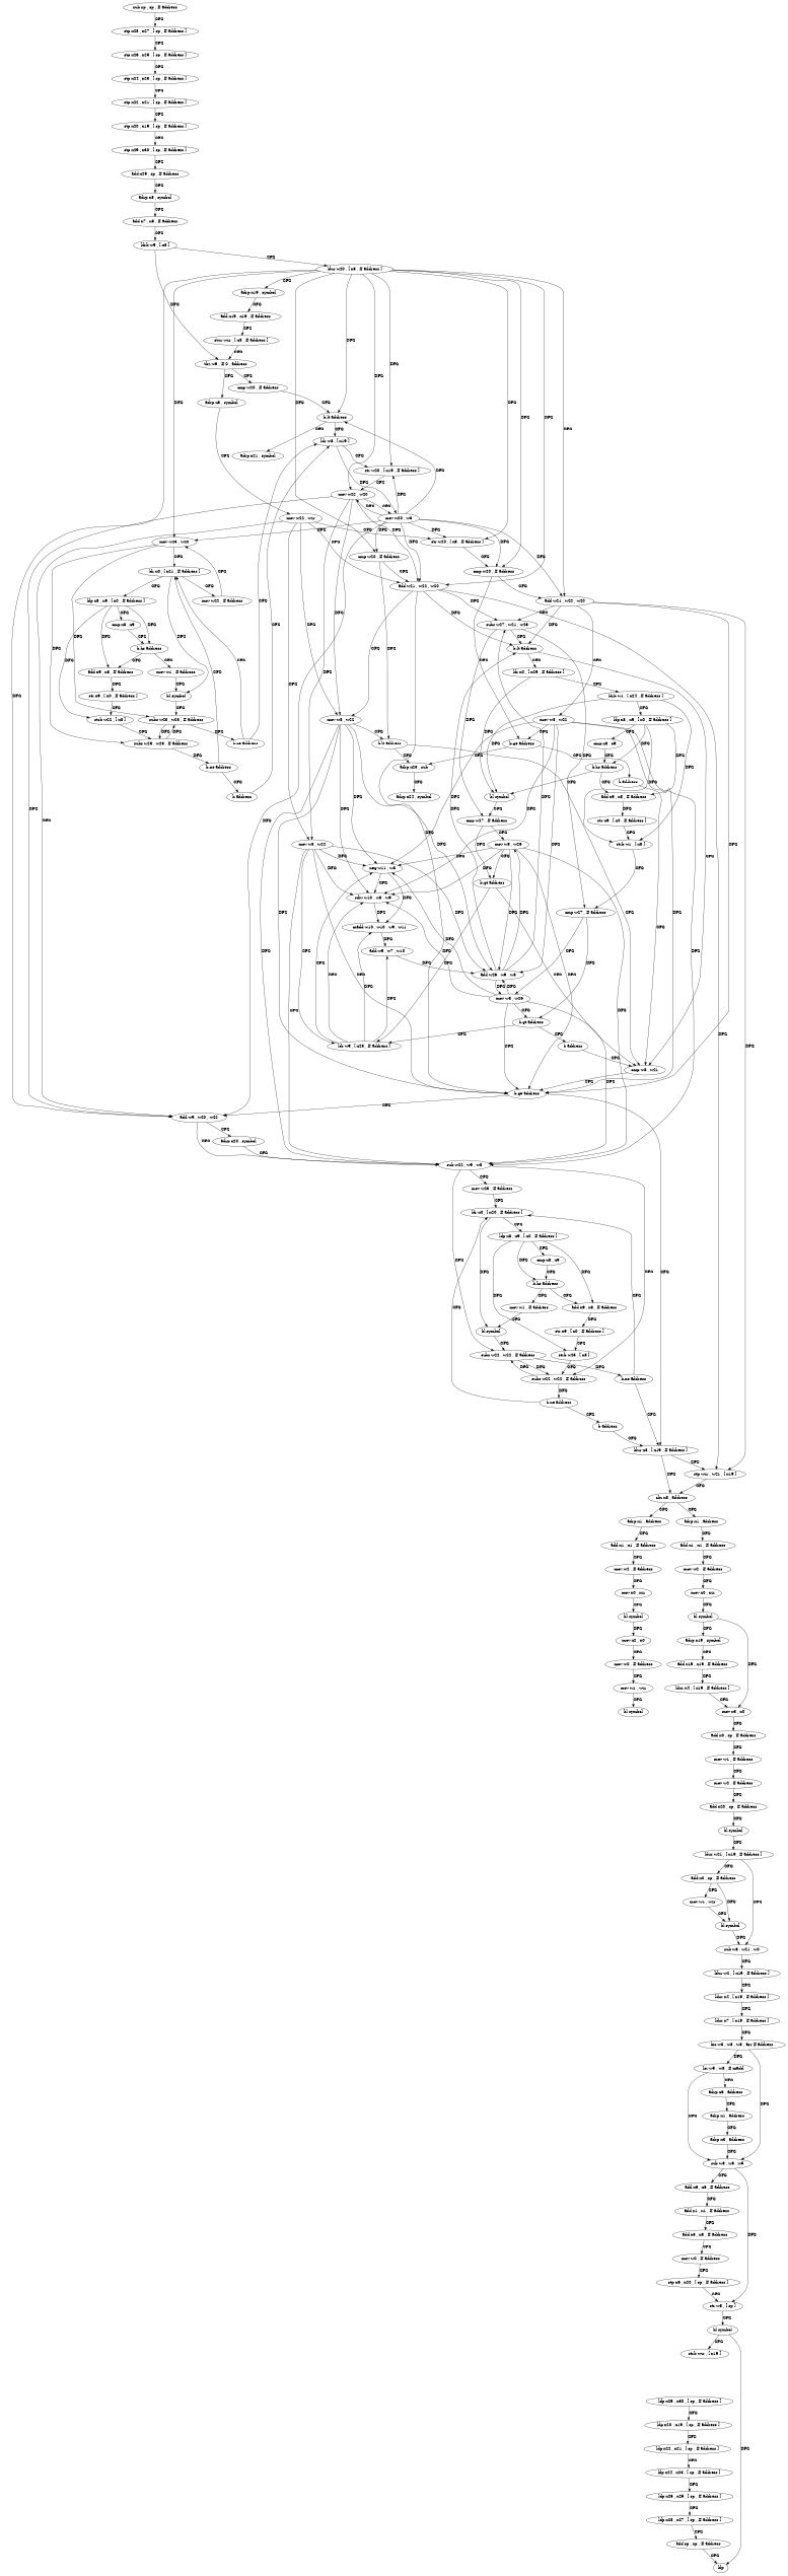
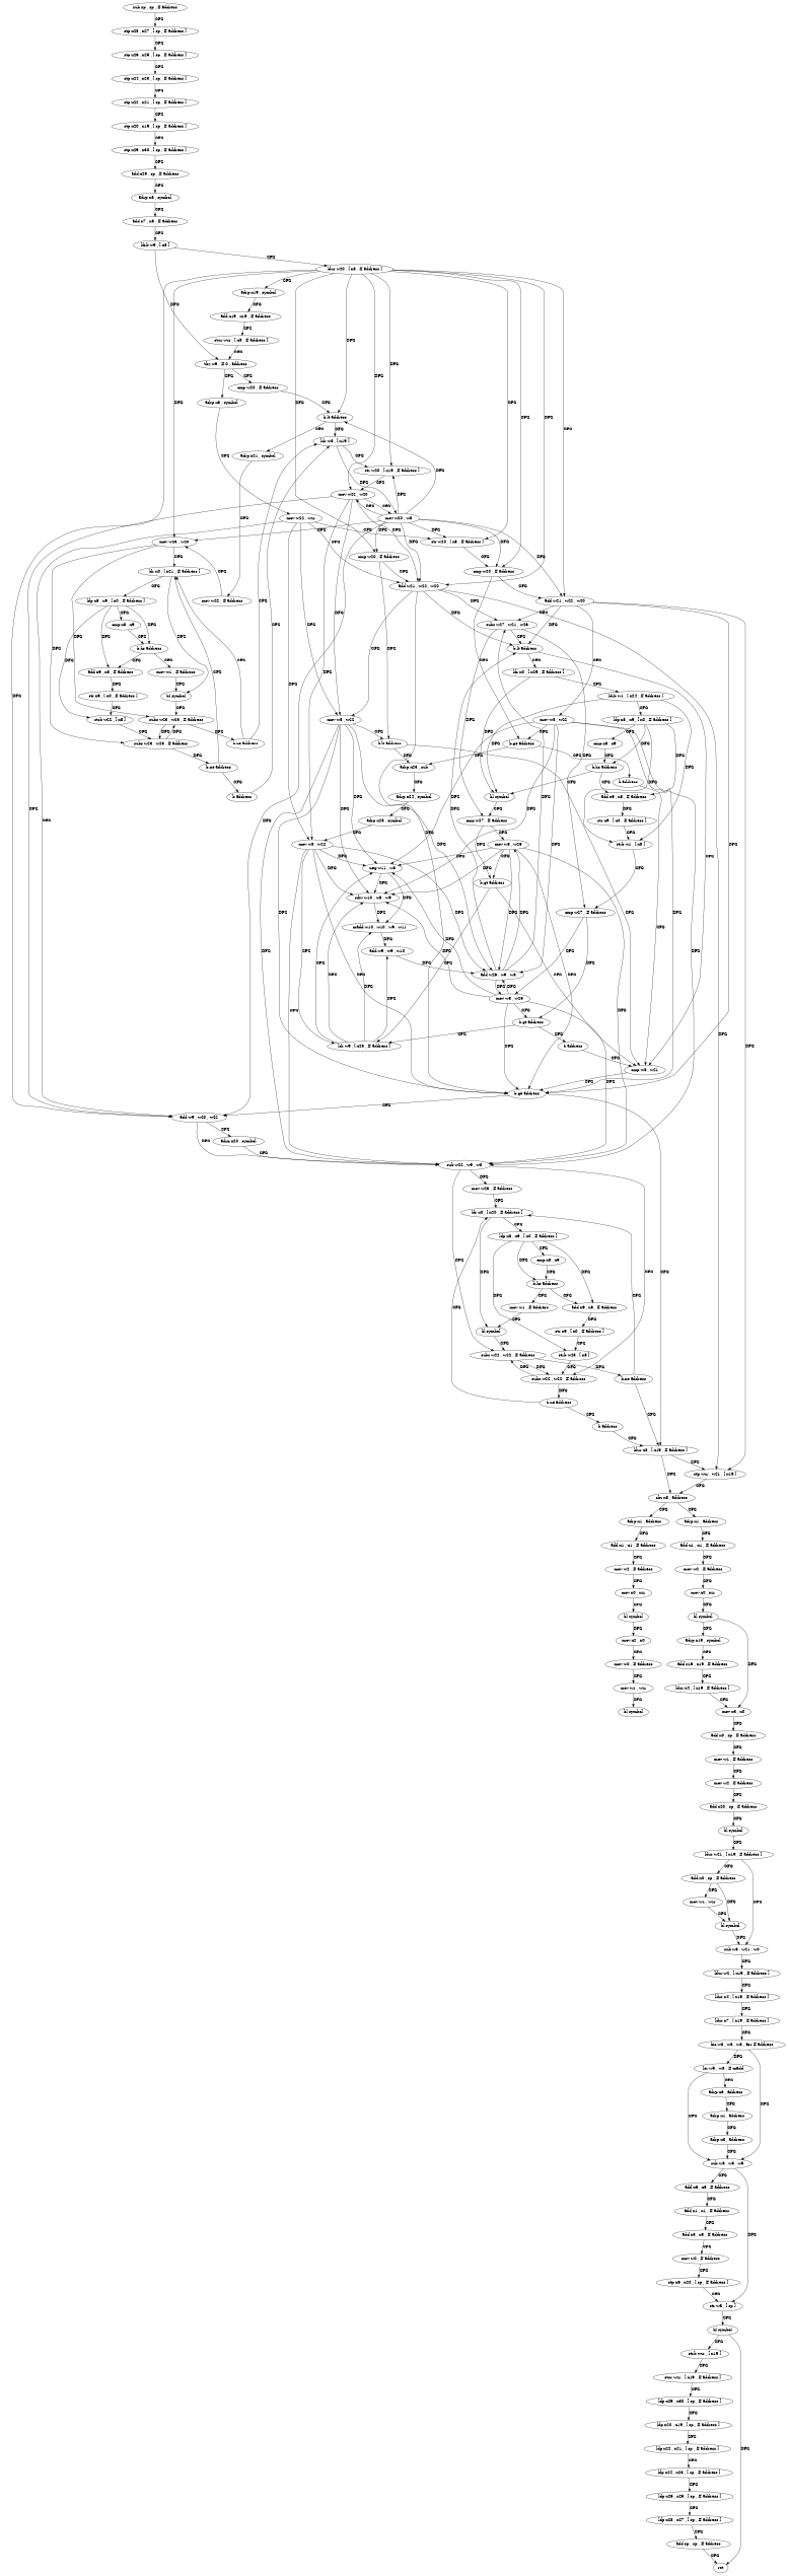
  digraph {
    n1 [label="sub sp , sp , # address"]
    n2 [label="stp x28 , x27 , [ sp , # address ]"]
    n3 [label="stp x26 , x25 , [ sp , # address ]"]
    n4 [label="stp x24 , x23 , [ sp , # address ]"]
    n5 [label="stp x22 , x21 , [ sp , # address ]"]
    n6 [label="stp x20 , x19 , [ sp , # address ]"]
    n7 [label="stp x29 , x30 , [ sp , # address ]"]
    n8 [label="add x29 , sp , # address"]
    n9 [label="adrp x8 , symbol"]
    n10 [label="add x7 , x8 , # address"]
    n11 [label="ldrb w9 , [ x8 ]"]
    n12 [label="ldur w20 , [ x8 , # address ]"]
    n13 [label="tbz w9 , # 0 , address"]
    n14 [label="adrp x19 , symbol"]
    n15 [label="b.lt address"]
    n16 [label="str w20 , [ x8 , # address ]"]
    n17 [label="cmp w20 , # address"]
    n18 [label="add w21 , w22 , w20"]
    n19 [label="str w20 , [ x19 , # address ]"]
    n20 [label="mov w22 , w20"]
    n21 [label="cmp w20 , # address"]
    n22 [label="add w21 , w22 , w20"]
    n23 [label="mov w23 , w20"]
    n24 [label="add w9 , w20 , w22"]
    n25 [label="cmp w20 , # address"]
    n26 [label="adrp x8 , symbol"]
    n27 [label="add x19 , x19 , # address"]
    n28 [label="ldr w8 , [ x19 ]"]
    n29 [label="adrp x21 , symbol"]
    n30 [label="b.ge address"]
    n31 [label="mov w8 , w22"]
    n32 [label="b.ge address"]
    n33 [label="stp wzr , w21 , [ x19 ]"]
    n34 [label="subs w27 , w21 , w26"]
    n35 [label="b.lt address"]
    n36 [label="mov w20 , w8"]
    n37 [label="mov w8 , w22"]
    n38 [label="mov w8 , w22"]
    n39 [label="b.lt address"]
    n40 [label="ldr x0 , [ x21 , # address ]"]
    n41 [label="subs w23 , w23 , # address"]
    n42 [label="subs w23 , w23 , # address"]
    n43 [label="sub w22 , w9 , w8"]
    n44 [label="adrp x20 , symbol"]
    n45 [label="stur wzr , [ x8 , # address ]"]
    n46 [label="mov w22 , wzr"]
    n47 [label="mov w22 , # address"]
    n48 [label="neg w11 , w8"]
    n49 [label="sdiv w10 , w8 , w9"]
    n50 [label="add w26 , w9 , w8"]
    n51 [label="ldr w9 , [ x23 , # address ]"]
    n52 [label="adrp x23 , sub"]
    n53 [label="b address"]
    n54 [label="ldur x8 , [ x19 , # address ]"]
    n55 [label="cbz x8 , address"]
    n56 [label="cmp w27 , # address"]
    n57 [label="cmp w27 , # address"]
    n58 [label="cmp w8 , w21"]
    n59 [label="ldr x0 , [ x25 , # address ]"]
    n60 [label="mov w23 , # address"]
    n61 [label="subs w22 , w22 , # address"]
    n62 [label="subs w22 , w22 , # address"]
    n63 [label="madd w10 , w10 , w9 , w11"]
    n64 [label="mov w8 , w26"]
    n65 [label="mov w8 , w26"]
    n66 [label="adrp x24 , symbol"]
+   n67 [label="adrp x25 , symbol"]
    n68 [label="bl symbol"]
    n69 [label="ldp x8 , x9 , [ x0 , # address ]"]
    n70 [label="b.ne address"]
    n71 [label="b.ne address"]
    n72 [label="add x9 , x8 , # address"]
    n73 [label="strb w22 , [ x8 ]"]
    n74 [label="cmp x8 , x9"]
    n75 [label="b.hs address"]
-   n76 [label="add w9 , w7 , w10"]
+   n76 [label="add w9 , w9 , w10"]
    n77 [label="adrp x1 , address"]
    n78 [label="adrp x1 , address"]
    n79 [label="mov w1 , # address"]
    n80 [label="str x9 , [ x0 , # address ]"]
    n81 [label="b address"]
    n82 [label="ldrb w1 , [ x24 , # address ]"]
    n83 [label="bl symbol"]
    n84 [label="ldp x8 , x9 , [ x0 , # address ]"]
    n85 [label="strb w1 , [ x8 ]"]
    n86 [label="cmp x8 , x9"]
    n87 [label="b.hs address"]
    n88 [label="add x9 , x8 , # address"]
    n89 [label="str x9 , [ x0 , # address ]"]
    n90 [label="b.gt address"]
    n91 [label="add x1 , x1 , # address"]
    n92 [label="add x1 , x1 , # address"]
    n93 [label="mov w2 , # address"]
    n94 [label="mov w2 , # address"]
    n95 [label="ldr x0 , [ x20 , # address ]"]
    n96 [label="b.ne address"]
    n97 [label="b.ne address"]
    n98 [label="bl symbol"]
    n99 [label="ldp x8 , x9 , [ x0 , # address ]"]
    n100 [label="add x9 , x8 , # address"]
    n101 [label="strb w23 , [ x8 ]"]
    n102 [label="cmp x8 , x9"]
    n103 [label="b.hs address"]
    n104 [label="b.gt address"]
    n105 [label="b address"]
    n106 [label="mov x0 , xzr"]
    n107 [label="bl symbol"]
    n108 [label="mov x2 , x0"]
    n109 [label="mov w0 , # address"]
    n110 [label="mov w1 , wzr"]
    n111 [label="bl symbol"]
    n112 [label="mov x0 , xzr"]
    n113 [label="bl symbol"]
    n114 [label="adrp x19 , symbol"]
    n115 [label="mov x3 , x0"]
    n116 [label="add x19 , x19 , # address"]
    n117 [label="add x0 , sp , # address"]
    n118 [label="ldur x4 , [ x19 , # address ]"]
    n119 [label="mov w1 , # address"]
    n120 [label="mov w2 , # address"]
    n121 [label="add x20 , sp , # address"]
    n122 [label="bl symbol"]
    n123 [label="ldur w21 , [ x19 , # address ]"]
    n124 [label="add x0 , sp , # address"]
    n125 [label="sub w8 , w21 , w0"]
    n126 [label="mov w1 , wzr"]
    n127 [label="bl symbol"]
    n128 [label="ldur w2 , [ x19 , # address ]"]
    n129 [label="ldur x4 , [ x19 , # address ]"]
    n130 [label="bic w8 , w8 , w8 , asr # address"]
    n131 [label="lsr w5 , w8 , # madd"]
    n132 [label="sub w8 , w8 , w5"]
    n133 [label="ldur x7 , [ x19 , # address ]"]
    n134 [label="adrp x6 , address"]
    n135 [label="add x6 , x6 , # address"]
    n136 [label="str w8 , [ sp ]"]
    n137 [label="adrp x1 , address"]
    n138 [label="adrp x3 , address"]
    n139 [label="add x1 , x1 , # address"]
    n140 [label="bl symbol"]
    n141 [label="add x3 , x3 , # address"]
    n142 [label="mov w0 , # address"]
    n143 [label="stp x6 , x20 , [ sp , # address ]"]
    n144 [label="strb wzr , [ x19 ]"]
-   n145 [label=ldp]
+   n145 [label=ret]
+   n146 [label="stur wzr , [ x19 , # address ]"]
    n147 [label="ldp x29 , x30 , [ sp , # address ]"]
    n148 [label="ldp x20 , x19 , [ sp , # address ]"]
    n149 [label="ldp x22 , x21 , [ sp , # address ]"]
    n150 [label="ldp x24 , x23 , [ sp , # address ]"]
    n151 [label="ldp x26 , x25 , [ sp , # address ]"]
    n152 [label="ldp x28 , x27 , [ sp , # address ]"]
    n153 [label="add sp , sp , # address"]
    n154 [label="mov w1 , # address"]
    n155 [label="str x9 , [ x0 , # address ]"]
    n156 [label="b address"]
    n1 -> n2 [label=CFG]
    n2 -> n3 [label=CFG]
    n3 -> n4 [label=CFG]
    n4 -> n5 [label=CFG]
    n5 -> n6 [label=CFG]
    n6 -> n7 [label=CFG]
    n7 -> n8 [label=CFG]
    n8 -> n9 [label=CFG]
    n9 -> n10 [label=CFG]
    n10 -> n11 [label=CFG]
    n11 -> n12 [label=CFG]
    n11 -> n13 [label=DFG]
    n12 -> n14 [label=CFG]
    n12 -> n15 [label=DFG]
    n12 -> n16 [label=DFG]
    n12 -> n17 [label=DFG]
    n12 -> n18 [label=DFG]
    n12 -> n19 [label=DFG]
    n12 -> n20 [label=DFG]
    n12 -> n21 [label=DFG]
    n12 -> n22 [label=DFG]
    n12 -> n23 [label=DFG]
    n12 -> n24 [label=DFG]
    n13 -> n25 [label=CFG]
    n13 -> n26 [label=CFG]
    n14 -> n27 [label=CFG]
    n15 -> n28 [label=CFG]
    n15 -> n29 [label=CFG]
    n16 -> n17 [label=CFG]
    n17 -> n18 [label=CFG]
    n17 -> n30 [label=DFG]
    n18 -> n31 [label=CFG]
    n18 -> n32 [label=DFG]
    n18 -> n33 [label=DFG]
    n18 -> n34 [label=DFG]
    n18 -> n35 [label=DFG]
    n19 -> n20 [label=CFG]
    n20 -> n22 [label=DFG]
    n20 -> n24 [label=DFG]
    n20 -> n36 [label=CFG]
    n20 -> n37 [label=DFG]
    n20 -> n38 [label=DFG]
    n21 -> n22 [label=CFG]
    n21 -> n39 [label=DFG]
    n22 -> n32 [label=DFG]
    n22 -> n33 [label=DFG]
    n22 -> n34 [label=DFG]
    n22 -> n35 [label=DFG]
    n22 -> n37 [label=CFG]
    n23 -> n40 [label=CFG]
    n23 -> n41 [label=DFG]
    n23 -> n42 [label=DFG]
    n24 -> n43 [label=DFG]
    n24 -> n44 [label=CFG]
    n25 -> n15 [label=CFG]
    n26 -> n46 [label=CFG]
    n27 -> n45 [label=CFG]
    n28 -> n19 [label=CFG]
    n28 -> n36 [label=DFG]
-   n40 -> n47 [label=CFG]
+   n29 -> n47 [label=CFG]
    n30 -> n52 [label=CFG]
    n30 -> n53 [label=CFG]
    n31 -> n30 [label=CFG]
    n31 -> n32 [label=DFG]
    n31 -> n43 [label=DFG]
    n31 -> n48 [label=DFG]
    n31 -> n49 [label=DFG]
    n31 -> n50 [label=DFG]
    n32 -> n24 [label=CFG]
    n32 -> n54 [label=CFG]
    n33 -> n55 [label=CFG]
    n34 -> n35 [label=CFG]
    n34 -> n56 [label=DFG]
    n34 -> n57 [label=DFG]
    n35 -> n58 [label=CFG]
    n35 -> n59 [label=CFG]
    n36 -> n15 [label=DFG]
    n36 -> n16 [label=DFG]
    n36 -> n17 [label=DFG]
    n36 -> n18 [label=DFG]
    n36 -> n19 [label=DFG]
    n36 -> n20 [label=DFG]
    n36 -> n21 [label=DFG]
    n36 -> n22 [label=DFG]
    n36 -> n23 [label=DFG]
    n36 -> n24 [label=DFG]
    n37 -> n32 [label=DFG]
    n37 -> n39 [label=CFG]
    n37 -> n43 [label=DFG]
    n37 -> n48 [label=DFG]
    n37 -> n49 [label=DFG]
    n37 -> n50 [label=DFG]
    n38 -> n32 [label=DFG]
    n38 -> n43 [label=DFG]
    n38 -> n48 [label=DFG]
    n38 -> n49 [label=DFG]
    n38 -> n50 [label=DFG]
    n38 -> n51 [label=CFG]
    n39 -> n52 [label=CFG]
    n39 -> n58 [label=CFG]
    n40 -> n68 [label=DFG]
    n40 -> n69 [label=CFG]
    n41 -> n42 [label=DFG]
    n41 -> n70 [label=DFG]
    n42 -> n41 [label=DFG]
    n42 -> n71 [label=DFG]
-   n43 -> n60 [label=CFG]
+   n43 -> n60 [label=DFG]
    n43 -> n61 [label=DFG]
    n43 -> n62 [label=DFG]
    n44 -> n43 [label=CFG]
    n45 -> n13 [label=CFG]
    n46 -> n16 [label=CFG]
    n46 -> n22 [label=DFG]
    n46 -> n24 [label=DFG]
    n46 -> n37 [label=DFG]
    n46 -> n38 [label=DFG]
    n47 -> n23 [label=CFG]
    n48 -> n49 [label=CFG]
    n48 -> n63 [label=DFG]
    n49 -> n63 [label=DFG]
    n50 -> n34 [label=DFG]
    n50 -> n35 [label=DFG]
    n50 -> n64 [label=DFG]
    n50 -> n65 [label=DFG]
    n51 -> n48 [label=CFG]
    n51 -> n49 [label=DFG]
    n51 -> n63 [label=DFG]
    n51 -> n76 [label=DFG]
    n52 -> n66 [label=CFG]
    n53 -> n58 [label=CFG]
    n54 -> n33 [label=CFG]
    n54 -> n55 [label=DFG]
    n55 -> n77 [label=CFG]
    n55 -> n78 [label=CFG]
    n56 -> n64 [label=CFG]
    n56 -> n90 [label=DFG]
    n57 -> n65 [label=CFG]
    n57 -> n104 [label=DFG]
    n58 -> n32 [label=CFG]
    n59 -> n82 [label=CFG]
    n59 -> n83 [label=DFG]
    n60 -> n95 [label=CFG]
    n61 -> n62 [label=DFG]
    n61 -> n96 [label=DFG]
    n62 -> n61 [label=DFG]
    n62 -> n97 [label=DFG]
    n63 -> n76 [label=DFG]
    n64 -> n32 [label=DFG]
    n64 -> n43 [label=DFG]
    n64 -> n48 [label=DFG]
    n64 -> n49 [label=DFG]
    n64 -> n50 [label=DFG]
    n64 -> n90 [label=CFG]
    n65 -> n32 [label=DFG]
    n65 -> n43 [label=DFG]
    n65 -> n48 [label=DFG]
    n65 -> n49 [label=DFG]
    n65 -> n50 [label=DFG]
    n65 -> n104 [label=CFG]
+   n66 -> n67 [label=CFG]
+   n67 -> n38 [label=CFG]
    n68 -> n41 [label=CFG]
    n69 -> n72 [label=DFG]
    n69 -> n73 [label=DFG]
    n69 -> n74 [label=CFG]
    n69 -> n75 [label=DFG]
    n70 -> n28 [label=CFG]
    n70 -> n40 [label=CFG]
    n71 -> n40 [label=CFG]
    n71 -> n81 [label=CFG]
    n72 -> n80 [label=DFG]
    n73 -> n42 [label=CFG]
    n74 -> n75 [label=CFG]
    n75 -> n72 [label=CFG]
    n75 -> n79 [label=CFG]
    n76 -> n50 [label=DFG]
    n77 -> n91 [label=CFG]
    n78 -> n92 [label=CFG]
    n79 -> n68 [label=CFG]
    n80 -> n73 [label=CFG]
    n81 -> n28 [label=CFG]
    n82 -> n83 [label=DFG]
    n82 -> n84 [label=CFG]
    n82 -> n85 [label=DFG]
    n83 -> n56 [label=CFG]
    n84 -> n85 [label=DFG]
    n84 -> n86 [label=CFG]
    n84 -> n87 [label=DFG]
    n84 -> n88 [label=DFG]
    n85 -> n57 [label=CFG]
    n86 -> n87 [label=CFG]
    n87 -> n83 [label=CFG]
    n87 -> n88 [label=CFG]
    n88 -> n89 [label=DFG]
    n89 -> n85 [label=CFG]
    n90 -> n51 [label=CFG]
    n90 -> n58 [label=CFG]
    n91 -> n93 [label=CFG]
    n92 -> n94 [label=CFG]
    n93 -> n106 [label=CFG]
    n94 -> n112 [label=CFG]
    n95 -> n98 [label=DFG]
    n95 -> n99 [label=CFG]
    n96 -> n54 [label=CFG]
    n96 -> n95 [label=CFG]
    n97 -> n95 [label=CFG]
    n97 -> n156 [label=CFG]
    n98 -> n61 [label=CFG]
    n99 -> n100 [label=DFG]
    n99 -> n101 [label=DFG]
    n99 -> n102 [label=CFG]
    n99 -> n103 [label=DFG]
    n100 -> n155 [label=DFG]
    n101 -> n62 [label=CFG]
    n102 -> n103 [label=CFG]
    n103 -> n100 [label=CFG]
    n103 -> n154 [label=CFG]
    n104 -> n51 [label=CFG]
    n104 -> n105 [label=CFG]
    n105 -> n58 [label=CFG]
    n106 -> n107 [label=CFG]
    n107 -> n108 [label=DFG]
    n108 -> n109 [label=CFG]
    n109 -> n110 [label=CFG]
    n110 -> n111 [label=CFG]
    n112 -> n113 [label=CFG]
    n113 -> n114 [label=CFG]
    n113 -> n115 [label=DFG]
    n114 -> n116 [label=CFG]
    n115 -> n117 [label=CFG]
    n116 -> n118 [label=CFG]
    n117 -> n119 [label=CFG]
    n118 -> n115 [label=CFG]
    n119 -> n120 [label=CFG]
    n120 -> n121 [label=CFG]
    n121 -> n122 [label=CFG]
    n122 -> n123 [label=CFG]
    n123 -> n124 [label=CFG]
    n123 -> n125 [label=DFG]
    n124 -> n126 [label=CFG]
    n124 -> n127 [label=DFG]
    n125 -> n128 [label=CFG]
    n126 -> n127 [label=CFG]
    n127 -> n125 [label=DFG]
    n128 -> n129 [label=CFG]
    n129 -> n133 [label=CFG]
    n130 -> n131 [label=DFG]
    n130 -> n132 [label=DFG]
    n131 -> n132 [label=DFG]
    n131 -> n134 [label=CFG]
    n132 -> n135 [label=CFG]
    n132 -> n136 [label=DFG]
    n133 -> n130 [label=CFG]
    n134 -> n137 [label=CFG]
    n135 -> n139 [label=CFG]
    n136 -> n140 [label=CFG]
    n137 -> n138 [label=CFG]
    n138 -> n132 [label=CFG]
    n139 -> n141 [label=CFG]
    n140 -> n144 [label=CFG]
    n140 -> n145 [label=DFG]
    n141 -> n142 [label=CFG]
    n142 -> n143 [label=CFG]
    n143 -> n136 [label=CFG]
+   n144 -> n146 [label=CFG]
+   n146 -> n147 [label=CFG]
    n147 -> n148 [label=CFG]
    n148 -> n149 [label=CFG]
    n149 -> n150 [label=CFG]
    n150 -> n151 [label=CFG]
    n151 -> n152 [label=CFG]
    n152 -> n153 [label=CFG]
    n153 -> n145 [label=CFG]
    n154 -> n98 [label=CFG]
    n155 -> n101 [label=CFG]
    n156 -> n54 [label=CFG]
  }
